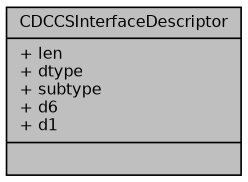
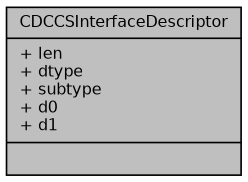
  digraph {
-   n1 [color=black fillcolor=grey75 fontcolor=black fontname=Helvetica fontsize=10 height=0.2 label="{CDCCSInterfaceDescriptor\n|+ len\l+ dtype\l+ subtype\l+ d6\l+ d1\l|}" shape=record style=filled width=0.4]
+   n1 [color=black fillcolor=grey75 fontcolor=black fontname=Helvetica fontsize=10 height=0.2 label="{CDCCSInterfaceDescriptor\n|+ len\l+ dtype\l+ subtype\l+ d0\l+ d1\l|}" shape=record style=filled width=0.4]
  }
